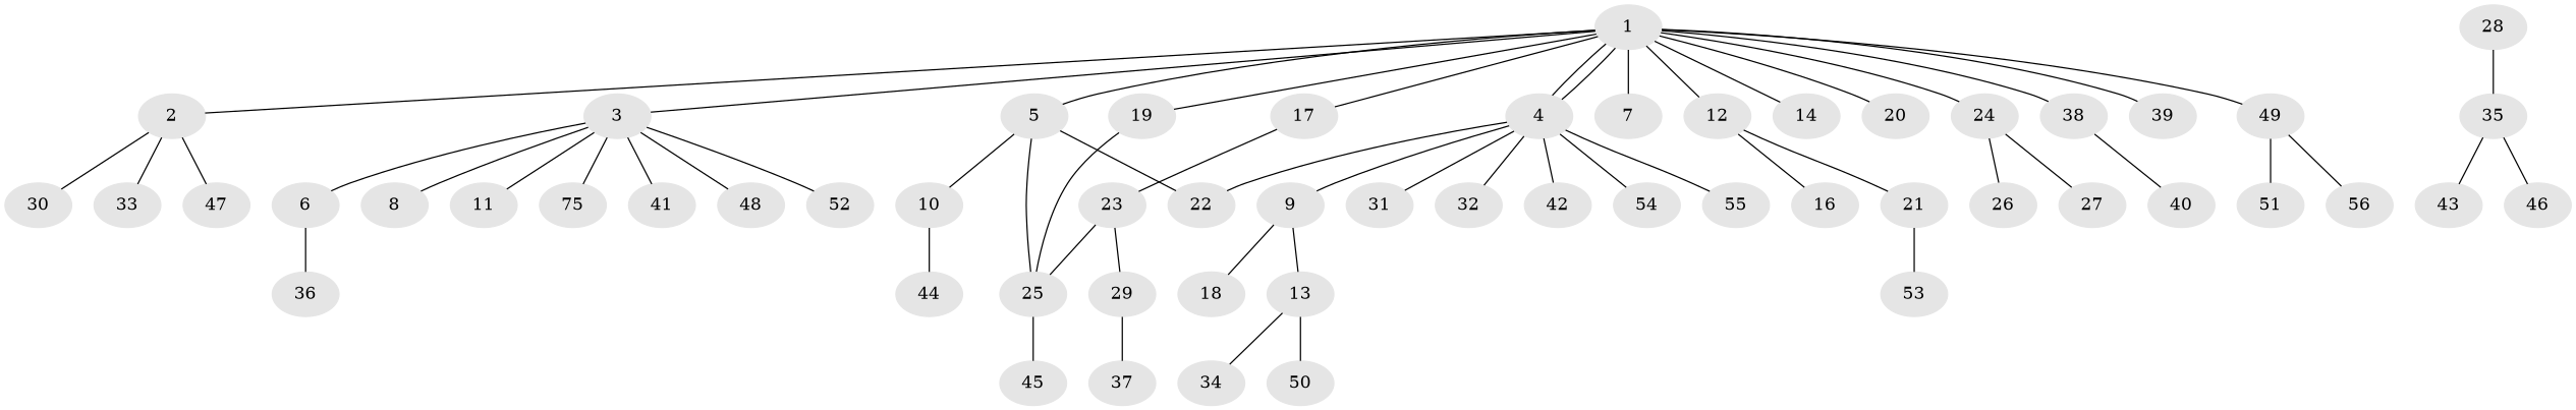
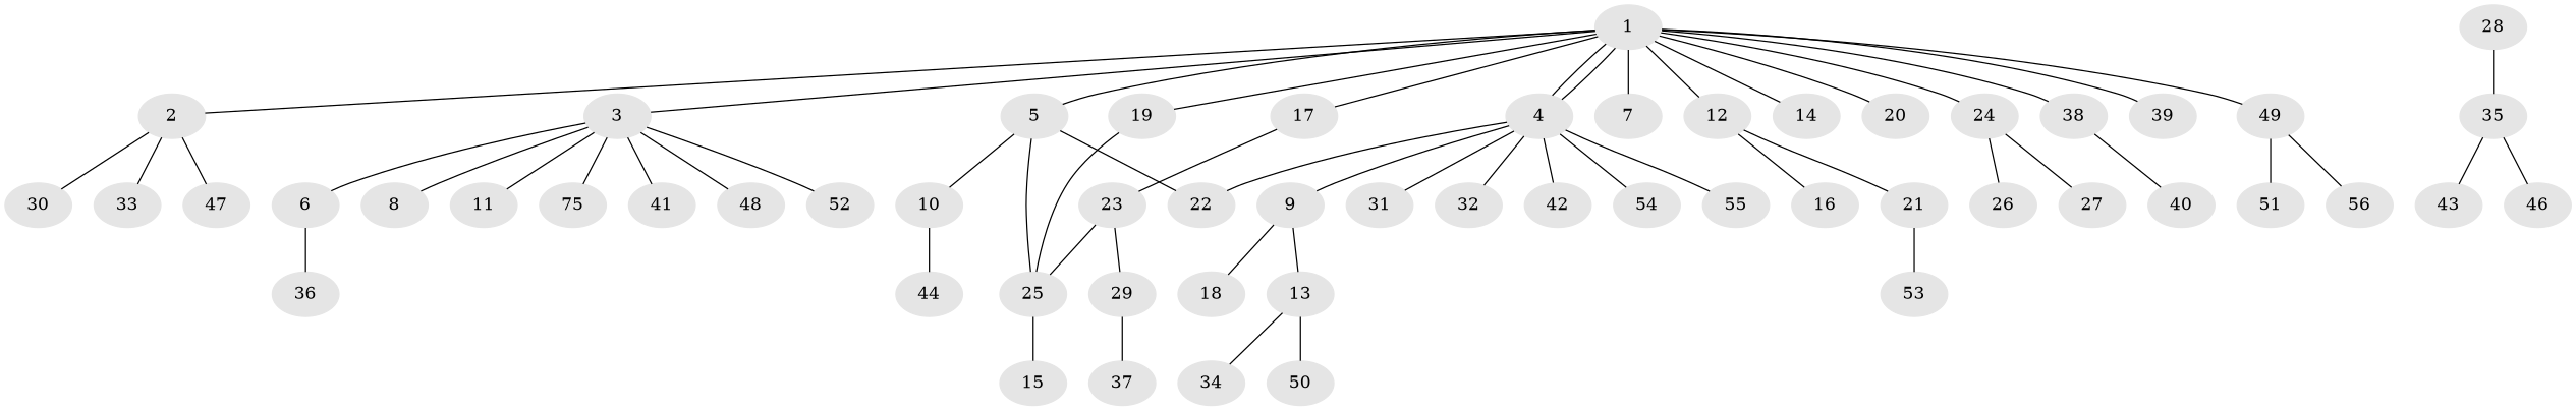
  graph {
    node [color=gray90 style=filled]
    1
    2
    3
    4
    5
    7
    12
    14
    17
    19
    20
    24
    38
    39
    49
    30
    33
    47
    6
    8
    11
    n22 [label=75]
    41
    48
    52
    9
    22
    31
    32
    42
    54
    55
    10
    25
    16
    21
    23
    26
    27
    40
    51
    56
    36
    28
    35
    13
    18
    44
-   45
+   45 [label=15]
    34
    50
    53
    29
    37
    43
    46
    1 -- 2
    1 -- 3
    1 -- 4
    1 -- 4
    1 -- 5
    1 -- 7
    1 -- 12
    1 -- 14
    1 -- 17
    1 -- 19
    1 -- 20
    1 -- 24
    1 -- 38
    1 -- 39
    1 -- 49
    2 -- 30
    2 -- 33
    2 -- 47
    3 -- 6
    3 -- 8
    3 -- 11
    3 -- n22
    3 -- 41
    3 -- 48
    3 -- 52
    4 -- 9
    4 -- 22
    4 -- 31
    4 -- 32
    4 -- 42
    4 -- 54
    4 -- 55
    5 -- 22
    5 -- 10
    5 -- 25
    12 -- 16
    12 -- 21
    17 -- 23
    19 -- 25
    24 -- 26
    24 -- 27
    38 -- 40
    49 -- 51
    49 -- 56
    6 -- 36
    9 -- 13
    9 -- 18
    10 -- 44
    25 -- 45
    21 -- 53
    23 -- 25
    23 -- 29
    28 -- 35
    35 -- 43
    35 -- 46
    13 -- 34
    13 -- 50
    29 -- 37
  }
